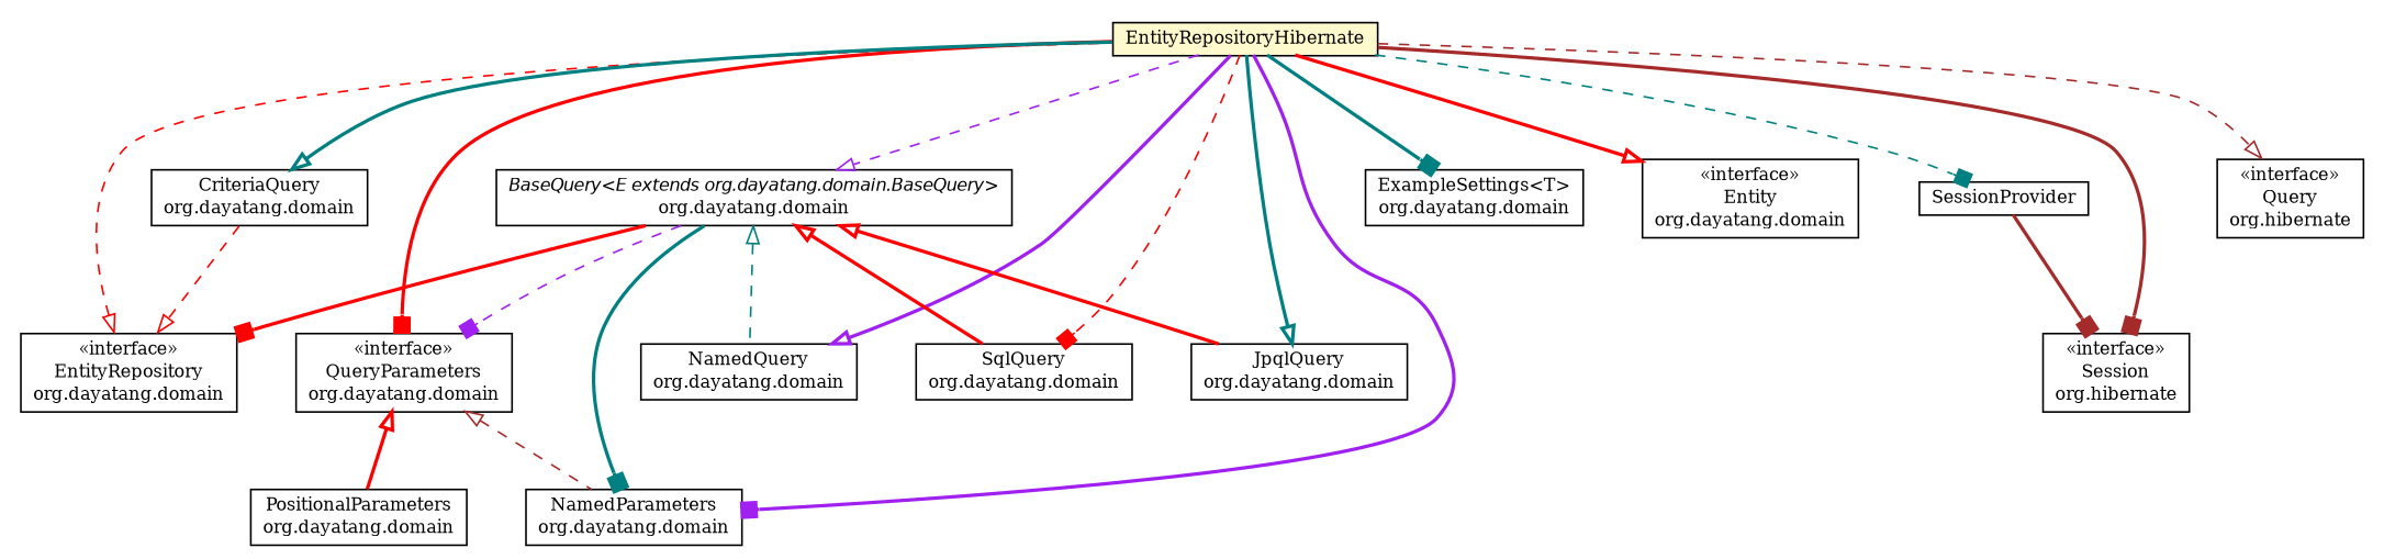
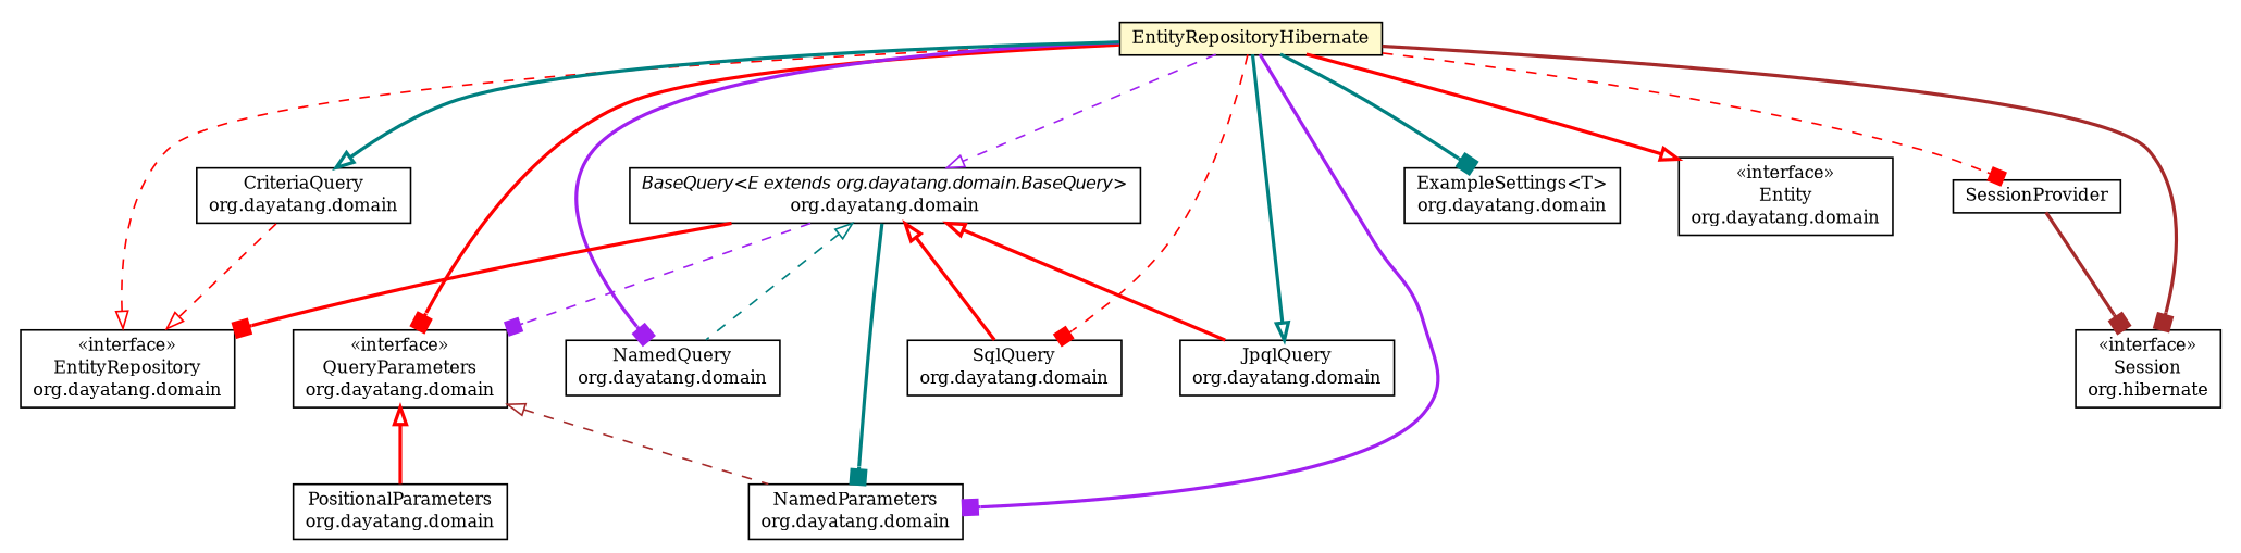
  digraph {
    fontname="DejaVu Serif"
    nodesep=0.25
    ranksep=0.5
    node [fontcolor=black fontname="DejaVu Serif" fontsize=10.0 shape=plaintext]
    edge [color=red fontname="DejaVu Serif" fontsize=10.0 headport=p labelfontname=Helvetica labelfontsize=10 style=bold tailport=p arrowhead=box fontcolor=black]
    n1 [label=<<table title="org.dayatang.domain.SqlQuery" border="0" cellborder="1" cellspacing="0" cellpadding="2" port="p" href="../../domain/SqlQuery.html"> 		<tr><td><table border="0" cellspacing="0" cellpadding="1"> <tr><td align="center" balign="center"> SqlQuery </td></tr> <tr><td align="center" balign="center"> org.dayatang.domain </td></tr> 		</table></td></tr> 		</table>>]
    n2 [label=<<table title="org.dayatang.domain.QueryParameters" border="0" cellborder="1" cellspacing="0" cellpadding="2" port="p" href="../../domain/QueryParameters.html"> 		<tr><td><table border="0" cellspacing="0" cellpadding="1"> <tr><td align="center" balign="center"> &#171;interface&#187; </td></tr> <tr><td align="center" balign="center"> QueryParameters </td></tr> <tr><td align="center" balign="center"> org.dayatang.domain </td></tr> 		</table></td></tr> 		</table>>]
    n3 [label=<<table title="org.dayatang.domain.PositionalParameters" border="0" cellborder="1" cellspacing="0" cellpadding="2" port="p" href="../../domain/PositionalParameters.html"> 		<tr><td><table border="0" cellspacing="0" cellpadding="1"> <tr><td align="center" balign="center"> PositionalParameters </td></tr> <tr><td align="center" balign="center"> org.dayatang.domain </td></tr> 		</table></td></tr> 		</table>>]
    n4 [label=<<table title="org.dayatang.domain.NamedParameters" border="0" cellborder="1" cellspacing="0" cellpadding="2" port="p" href="../../domain/NamedParameters.html"> 		<tr><td><table border="0" cellspacing="0" cellpadding="1"> <tr><td align="center" balign="center"> NamedParameters </td></tr> <tr><td align="center" balign="center"> org.dayatang.domain </td></tr> 		</table></td></tr> 		</table>>]
    n5 [label=<<table title="org.dayatang.domain.NamedQuery" border="0" cellborder="1" cellspacing="0" cellpadding="2" port="p" href="../../domain/NamedQuery.html"> 		<tr><td><table border="0" cellspacing="0" cellpadding="1"> <tr><td align="center" balign="center"> NamedQuery </td></tr> <tr><td align="center" balign="center"> org.dayatang.domain </td></tr> 		</table></td></tr> 		</table>>]
    n6 [label=<<table title="org.dayatang.domain.JpqlQuery" border="0" cellborder="1" cellspacing="0" cellpadding="2" port="p" href="../../domain/JpqlQuery.html"> 		<tr><td><table border="0" cellspacing="0" cellpadding="1"> <tr><td align="center" balign="center"> JpqlQuery </td></tr> <tr><td align="center" balign="center"> org.dayatang.domain </td></tr> 		</table></td></tr> 		</table>>]
    n7 [label=<<table title="org.dayatang.domain.ExampleSettings" border="0" cellborder="1" cellspacing="0" cellpadding="2" port="p" href="../../domain/ExampleSettings.html"> 		<tr><td><table border="0" cellspacing="0" cellpadding="1"> <tr><td align="center" balign="center"> ExampleSettings&lt;T&gt; </td></tr> <tr><td align="center" balign="center"> org.dayatang.domain </td></tr> 		</table></td></tr> 		</table>>]
    n8 [label=<<table title="org.dayatang.domain.EntityRepository" border="0" cellborder="1" cellspacing="0" cellpadding="2" port="p" href="../../domain/EntityRepository.html"> 		<tr><td><table border="0" cellspacing="0" cellpadding="1"> <tr><td align="center" balign="center"> &#171;interface&#187; </td></tr> <tr><td align="center" balign="center"> EntityRepository </td></tr> <tr><td align="center" balign="center"> org.dayatang.domain </td></tr> 		</table></td></tr> 		</table>>]
    n9 [label=<<table title="org.dayatang.persistence.hibernate.EntityRepositoryHibernate" border="0" cellborder="1" cellspacing="0" cellpadding="2" port="p" bgcolor="lemonChiffon" href="./EntityRepositoryHibernate.html"> 		<tr><td><table border="0" cellspacing="0" cellpadding="1"> <tr><td align="center" balign="center"> EntityRepositoryHibernate </td></tr> 		</table></td></tr> 		</table>>]
    n10 [label=<<table title="org.dayatang.domain.Entity" border="0" cellborder="1" cellspacing="0" cellpadding="2" port="p" href="../../domain/Entity.html"> 		<tr><td><table border="0" cellspacing="0" cellpadding="1"> <tr><td align="center" balign="center"> &#171;interface&#187; </td></tr> <tr><td align="center" balign="center"> Entity </td></tr> <tr><td align="center" balign="center"> org.dayatang.domain </td></tr> 		</table></td></tr> 		</table>>]
    n11 [label=<<table title="org.dayatang.domain.CriteriaQuery" border="0" cellborder="1" cellspacing="0" cellpadding="2" port="p" href="../../domain/CriteriaQuery.html"> 		<tr><td><table border="0" cellspacing="0" cellpadding="1"> <tr><td align="center" balign="center"> CriteriaQuery </td></tr> <tr><td align="center" balign="center"> org.dayatang.domain </td></tr> 		</table></td></tr> 		</table>>]
    n12 [label=<<table title="org.dayatang.domain.BaseQuery" border="0" cellborder="1" cellspacing="0" cellpadding="2" port="p" href="../../domain/BaseQuery.html"> 		<tr><td><table border="0" cellspacing="0" cellpadding="1"> <tr><td align="center" balign="center"><font face="Helvetica-Oblique"> BaseQuery&lt;E extends org.dayatang.domain.BaseQuery&gt; </font></td></tr> <tr><td align="center" balign="center"> org.dayatang.domain </td></tr> 		</table></td></tr> 		</table>>]
    n13 [label=<<table title="org.dayatang.persistence.hibernate.SessionProvider" border="0" cellborder="1" cellspacing="0" cellpadding="2" port="p" href="./SessionProvider.html"> 		<tr><td><table border="0" cellspacing="0" cellpadding="1"> <tr><td align="center" balign="center"> SessionProvider </td></tr> 		</table></td></tr> 		</table>>]
    n14 [label=<<table title="org.hibernate.Session" border="0" cellborder="1" cellspacing="0" cellpadding="2" port="p" href="http://java.sun.com/j2se/1.4.2/docs/api/org/hibernate/Session.html"> 		<tr><td><table border="0" cellspacing="0" cellpadding="1"> <tr><td align="center" balign="center"> &#171;interface&#187; </td></tr> <tr><td align="center" balign="center"> Session </td></tr> <tr><td align="center" balign="center"> org.hibernate </td></tr> 		</table></td></tr> 		</table>>]
-   n15 [label=<<table title="org.hibernate.Query" border="0" cellborder="1" cellspacing="0" cellpadding="2" port="p" href="http://java.sun.com/j2se/1.4.2/docs/api/org/hibernate/Query.html"> 		<tr><td><table border="0" cellspacing="0" cellpadding="1"> <tr><td align="center" balign="center"> &#171;interface&#187; </td></tr> <tr><td align="center" balign="center"> Query </td></tr> <tr><td align="center" balign="center"> org.hibernate </td></tr> 		</table></td></tr> 		</table>>]
    n2 -> n3 [arrowtail=empty dir=back fontsize=10 arrowhead="" fontcolor=""]
    n2 -> n4 [arrowtail=empty color=brown dir=back fontsize=10 style=dashed arrowhead="" fontcolor=""]
    n8 -> n9 [arrowtail=empty dir=back fontsize=10 style=dashed arrowhead="" fontcolor=""]
    n9 -> n1 [label=" " style=dashed]
    n9 -> n2 [label=" "]
    n9 -> n4 [color=purple label=" "]
-   n9 -> n5 [arrowhead=onormal color=purple label=" "]
+   n9 -> n5 [color=purple label=" "]
    n9 -> n6 [arrowhead=onormal color=teal label=" "]
    n9 -> n7 [color=teal label=" "]
    n9 -> n10 [arrowhead=onormal label=" "]
    n9 -> n11 [arrowhead=onormal color=teal label=" "]
    n9 -> n12 [arrowhead=onormal color=purple label=" " style=dashed]
-   n9 -> n13 [color=teal label=" " style=dashed]
+   n9 -> n13 [label=" " style=dashed]
    n9 -> n14 [color=brown label=" "]
-   n9 -> n15 [arrowhead=onormal color=brown label=" " style=dashed]
    n11 -> n8 [arrowhead=onormal label=" " style=dashed]
    n12 -> n1 [arrowtail=empty dir=back fontsize=10 arrowhead="" fontcolor=""]
    n12 -> n2 [color=purple label=" " style=dashed]
    n12 -> n4 [color=teal label=" "]
    n12 -> n5 [arrowtail=empty color=teal dir=back fontsize=10 style=dashed arrowhead="" fontcolor=""]
    n12 -> n6 [arrowtail=empty dir=back fontsize=10 arrowhead="" fontcolor=""]
    n12 -> n8 [label=" "]
    n13 -> n14 [color=brown label=" "]
  }
